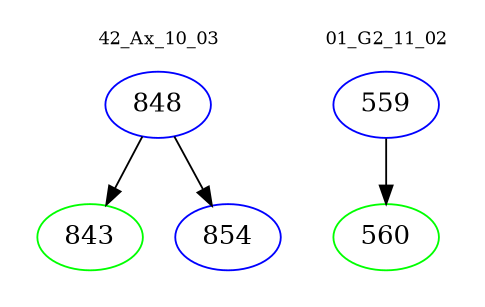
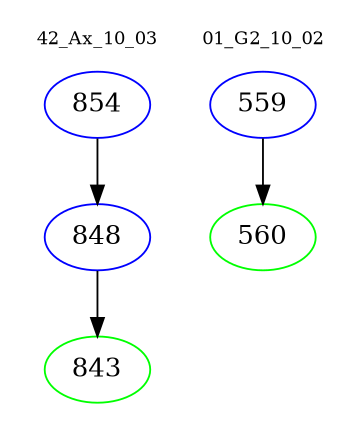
  digraph {
    fontname="DejaVu Serif"
    node [color=blue fontname="DejaVu Serif"]
    edge [color=black fontname="DejaVu Serif"]
    n1 [label=848]
    n2 [color=green label=843]
    n3 [label=854]
    n4 [label=559]
    n5 [color=green label=560]
    subgraph cluster_1 {
      color=white
      fontsize=10
      label="42_Ax_10_03"
      n1
      n2
      n3
    }
    subgraph cluster_2 {
      color=white
      fontsize=10
-     label="01_G2_11_02"
+     label="01_G2_10_02"
      n4
      n5
    }
    n1 -> n2
-   n1 -> n3
+   n3 -> n1
    n4 -> n5
  }
